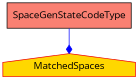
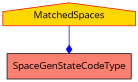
  digraph {
    fontname="Open Sans"
    node [style=filled fontname="Open Sans"]
    n1 [color=red2 label=MatchedSpaces shape=house fillcolor=gold]
    SpaceGenStateCodeType [fillcolor=salmon shape=box]
-   SpaceGenStateCodeType -> n1 [color=blue style=solid arrowhead=diamond fontname="Open Sans"]
+   n1 -> SpaceGenStateCodeType [color=blue style=solid arrowhead=diamond fontname="Open Sans"]
  }
